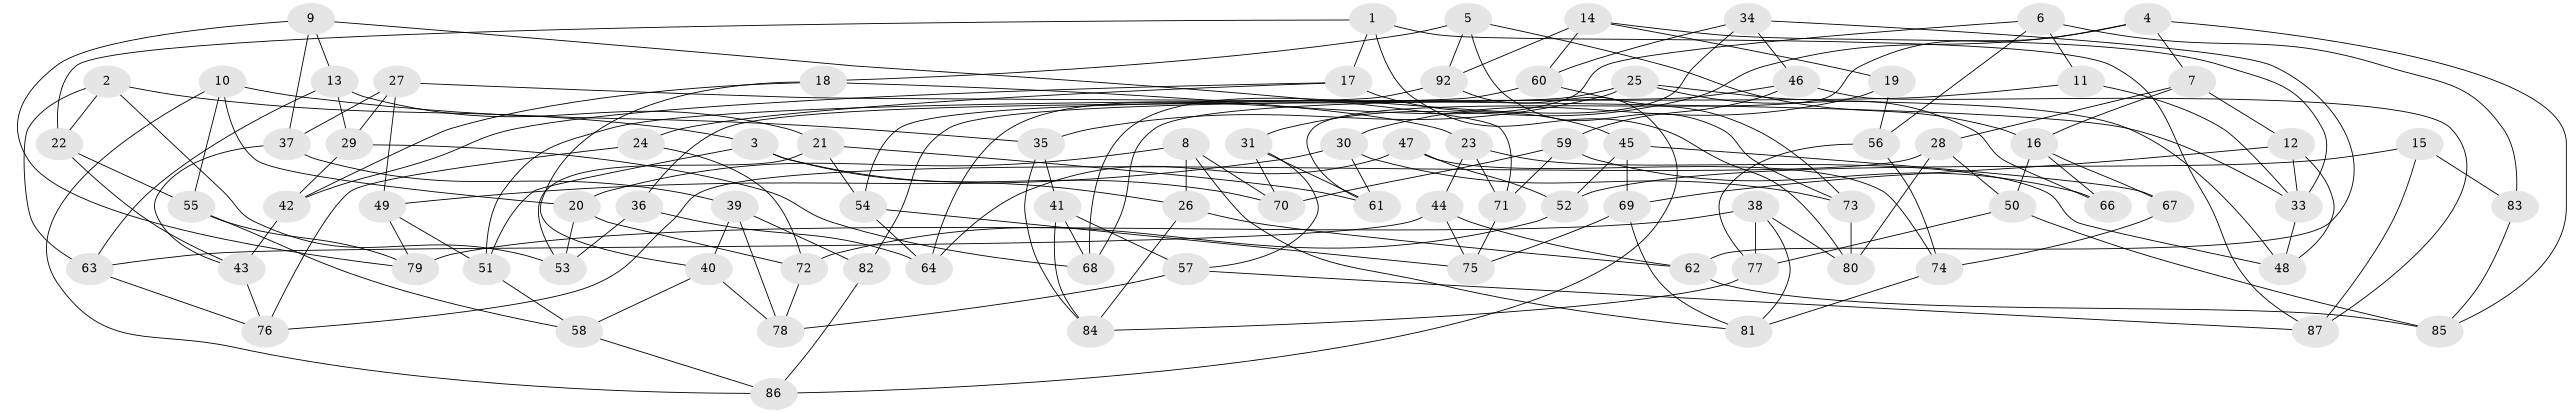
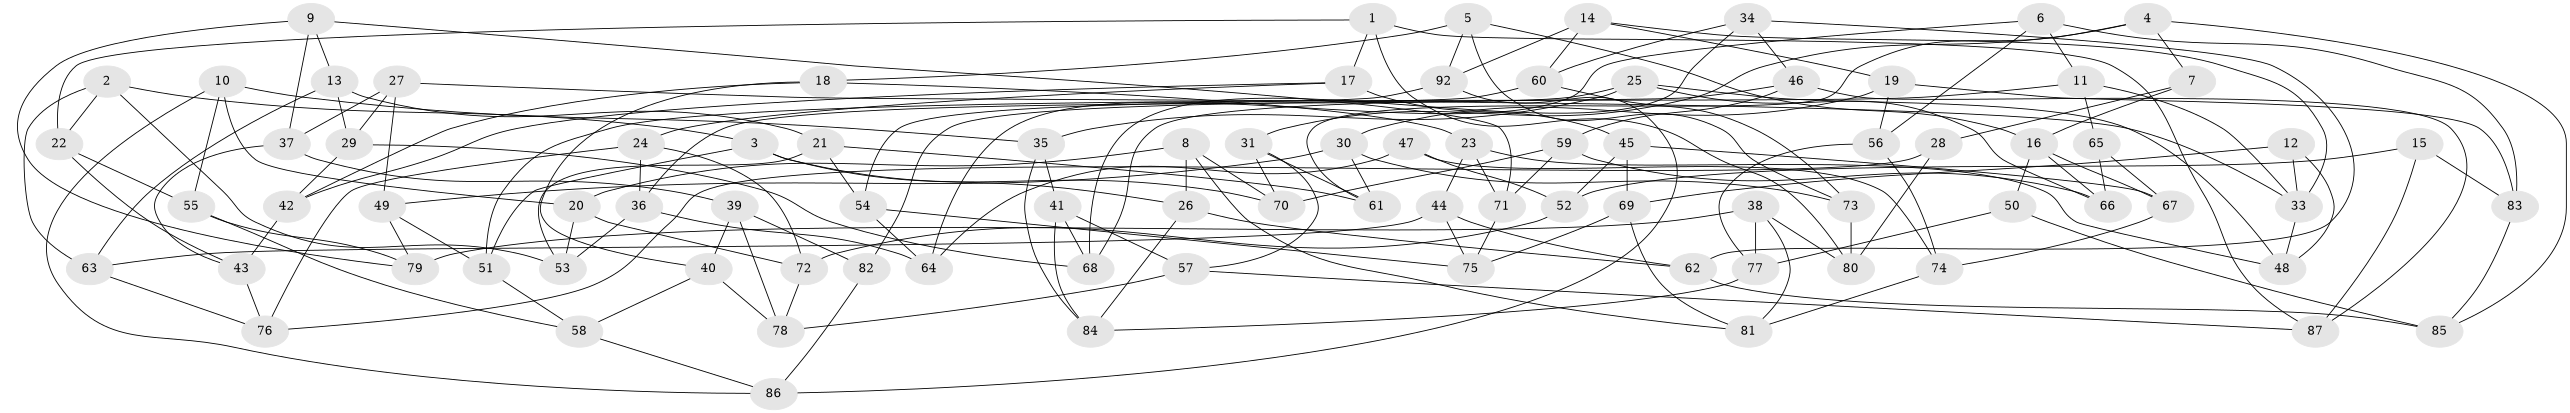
  graph {
    node [color=gray90 style=filled]
    1
    17
    22
    80
    87
    24
    42
    45
    55
    43
    2
    3
    53
    63
    26
    51
    70
    76
    62
    84
    58
    4
    7
    31
    61
    85
    12
    16
    28
    57
    5
    18
    n33 [label=92]
    73
    23
    40
    86
    54
+   65
    66
    67
    6
    11
    56
    64
    83
    33
    77
    74
    48
    69
    50
    8
    20
    81
    72
    9
    13
    37
    71
    79
    21
    29
    39
    75
    10
    35
    41
    82
    68
    14
    19
    60
    30
    15
    52
    47
    36
    44
    78
    49
    25
    27
    34
    46
    59
    38
    1 -- 17
    1 -- 22
    1 -- 80
    1 -- 87
    17 -- 24
    17 -- 42
    17 -- 45
    22 -- 55
    22 -- 43
    24 -- 76
    24 -- 72
+   24 -- 36
    42 -- 43
    45 -- 67
    45 -- 69
    45 -- 52
    55 -- 58
    55 -- 79
    43 -- 76
    2 -- 22
    2 -- 3
    2 -- 53
    2 -- 63
    3 -- 26
    3 -- 51
    3 -- 70
    63 -- 76
    26 -- 62
    26 -- 84
    51 -- 58
    62 -- 85
    58 -- 86
    4 -- 7
    4 -- 31
    4 -- 61
    4 -- 85
-   7 -- 12
    7 -- 16
    7 -- 28
    31 -- 70
    31 -- 61
    31 -- 57
    12 -- 33
    12 -- 48
    12 -- 69
    16 -- 66
    16 -- 67
    16 -- 50
    28 -- 80
    28 -- 76
-   28 -- 50
    57 -- 87
    57 -- 78
    5 -- 16
    5 -- 18
    5 -- n33
    5 -- 73
    18 -- 42
    18 -- 23
    18 -- 40
    n33 -- 86
    n33 -- 54
    73 -- 80
    23 -- 48
    23 -- 71
    23 -- 44
    40 -- 58
    40 -- 78
    54 -- 64
    54 -- 75
+   65 -- 66
+   65 -- 67
    67 -- 74
    6 -- 11
    6 -- 56
    6 -- 64
    6 -- 83
    11 -- 51
+   11 -- 65
    11 -- 33
    56 -- 77
    56 -- 74
    83 -- 85
    33 -- 48
    77 -- 84
    74 -- 81
    69 -- 81
    69 -- 75
    50 -- 85
    50 -- 77
    8 -- 26
    8 -- 70
    8 -- 20
    8 -- 81
    20 -- 53
    20 -- 72
    72 -- 78
    9 -- 13
    9 -- 37
    9 -- 71
    9 -- 79
    13 -- 63
    13 -- 21
    13 -- 29
    37 -- 43
    37 -- 39
    71 -- 75
    21 -- 53
    21 -- 61
    21 -- 54
    29 -- 42
    29 -- 68
    39 -- 40
    39 -- 82
    39 -- 78
    10 -- 55
    10 -- 86
    10 -- 20
    10 -- 35
    35 -- 84
    35 -- 41
    41 -- 84
    41 -- 57
    41 -- 68
    82 -- 86
    14 -- n33
    14 -- 33
    14 -- 19
    14 -- 60
    19 -- 56
+   19 -- 83
    19 -- 30
    60 -- 73
    60 -- 82
    30 -- 61
    30 -- 73
    30 -- 49
    15 -- 87
    15 -- 83
    15 -- 52
    52 -- 72
    47 -- 64
    47 -- 74
    47 -- 52
    36 -- 53
    36 -- 64
    44 -- 63
    44 -- 62
    44 -- 75
    49 -- 51
    49 -- 79
    25 -- 66
    25 -- 48
    25 -- 35
    25 -- 36
    27 -- 33
    27 -- 37
    27 -- 29
    27 -- 49
    34 -- 62
    34 -- 68
    34 -- 60
    34 -- 46
    46 -- 87
    46 -- 68
    46 -- 59
    59 -- 70
    59 -- 66
    59 -- 71
    38 -- 80
    38 -- 77
    38 -- 81
    38 -- 79
  }
